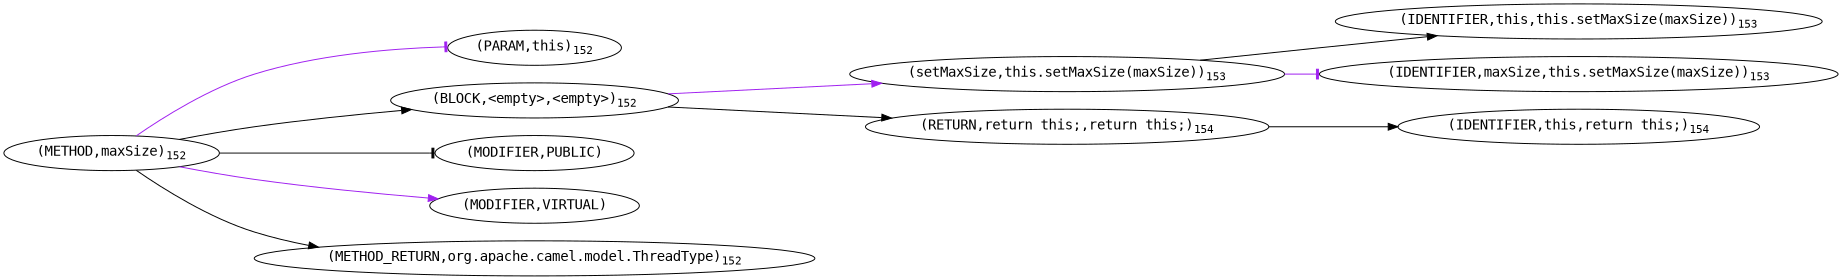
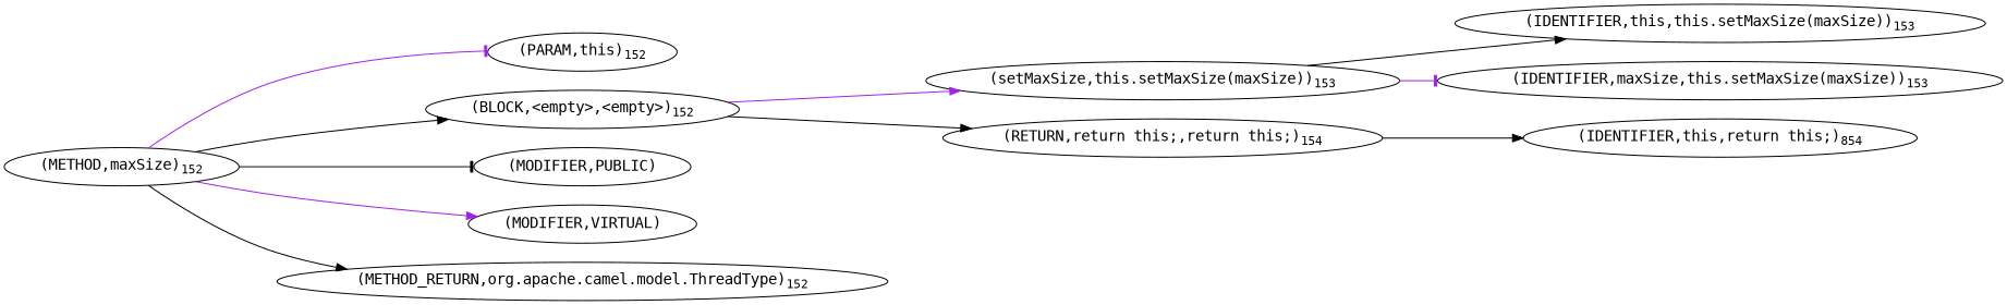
  digraph {
    fontname="DejaVu Sans Mono"
    rankdir=LR
    node [fontname="DejaVu Sans Mono"]
    edge [arrowhead=normal color=black fontname="DejaVu Sans Mono"]
    n1 [label=<(METHOD,maxSize)<SUB>152</SUB>>]
    n2 [label=<(PARAM,this)<SUB>152</SUB>>]
    n3 [label=<(BLOCK,&lt;empty&gt;,&lt;empty&gt;)<SUB>152</SUB>>]
    n4 [label=<(MODIFIER,PUBLIC)>]
    n5 [label=<(MODIFIER,VIRTUAL)>]
    n6 [label=<(METHOD_RETURN,org.apache.camel.model.ThreadType)<SUB>152</SUB>>]
    n7 [label=<(setMaxSize,this.setMaxSize(maxSize))<SUB>153</SUB>>]
    n8 [label=<(RETURN,return this;,return this;)<SUB>154</SUB>>]
    n9 [label=<(IDENTIFIER,this,this.setMaxSize(maxSize))<SUB>153</SUB>>]
    n10 [label=<(IDENTIFIER,maxSize,this.setMaxSize(maxSize))<SUB>153</SUB>>]
-   n11 [label=<(IDENTIFIER,this,return this;)<SUB>154</SUB>>]
+   n11 [label=<(IDENTIFIER,this,return this;)<SUB>854</SUB>>]
    n1 -> n2 [arrowhead=tee color=purple]
    n1 -> n3
    n1 -> n4 [arrowhead=tee]
    n1 -> n5 [color=purple]
    n1 -> n6
    n3 -> n7 [color=purple]
    n3 -> n8
    n7 -> n9
    n7 -> n10 [arrowhead=tee color=purple]
    n8 -> n11
  }
